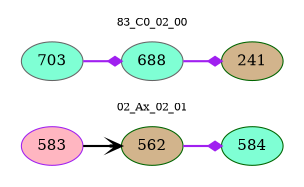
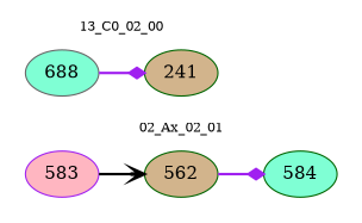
  digraph {
    rankdir=LR
    node [color=darkgreen fillcolor=aquamarine style=filled]
    edge [arrowhead=diamond color=purple style=bold]
    n1 [color=purple fillcolor=lightpink label=583]
    n2 [fillcolor=tan label=562]
    n3 [label=584]
-   n4 [color=gray40 label=703]
    n5 [color=gray40 label=688]
    n6 [fillcolor=tan label=241]
    subgraph cluster_1 {
      color=white
      fontsize=10
      label="02_Ax_02_01"
      n1
      n2
      n3
    }
    subgraph cluster_2 {
      color=white
      fontsize=10
-     label="83_C0_02_00"
-     n4
+     label="13_C0_02_00"
      n5
      n6
    }
    n1 -> n2 [arrowhead=vee color=black]
    n2 -> n3
-   n4 -> n5
    n5 -> n6
  }
